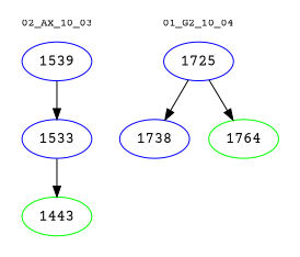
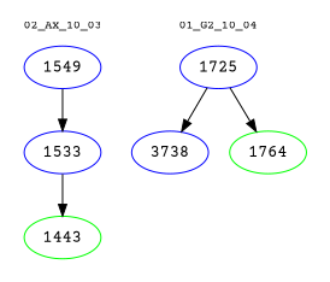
  digraph {
    fontname="Courier Prime"
    node [color=blue fontname="Courier Prime"]
    edge [color=black fontname="Courier Prime"]
    n1 [label=1533]
    n2 [color=green label=1443]
-   n3 [label=1539]
+   n3 [label=1549]
    n4 [label=1725]
-   n5 [label=1738]
+   n5 [label=3738]
    n6 [color=green label=1764]
    subgraph cluster_1 {
      color=white
      fontsize=10
      label="02_Ax_10_03"
      n1
      n2
      n3
    }
    subgraph cluster_2 {
      color=white
      fontsize=10
      label="01_G2_10_04"
      n4
      n5
      n6
    }
    n1 -> n2
    n3 -> n1
    n4 -> n5
    n4 -> n6
  }
